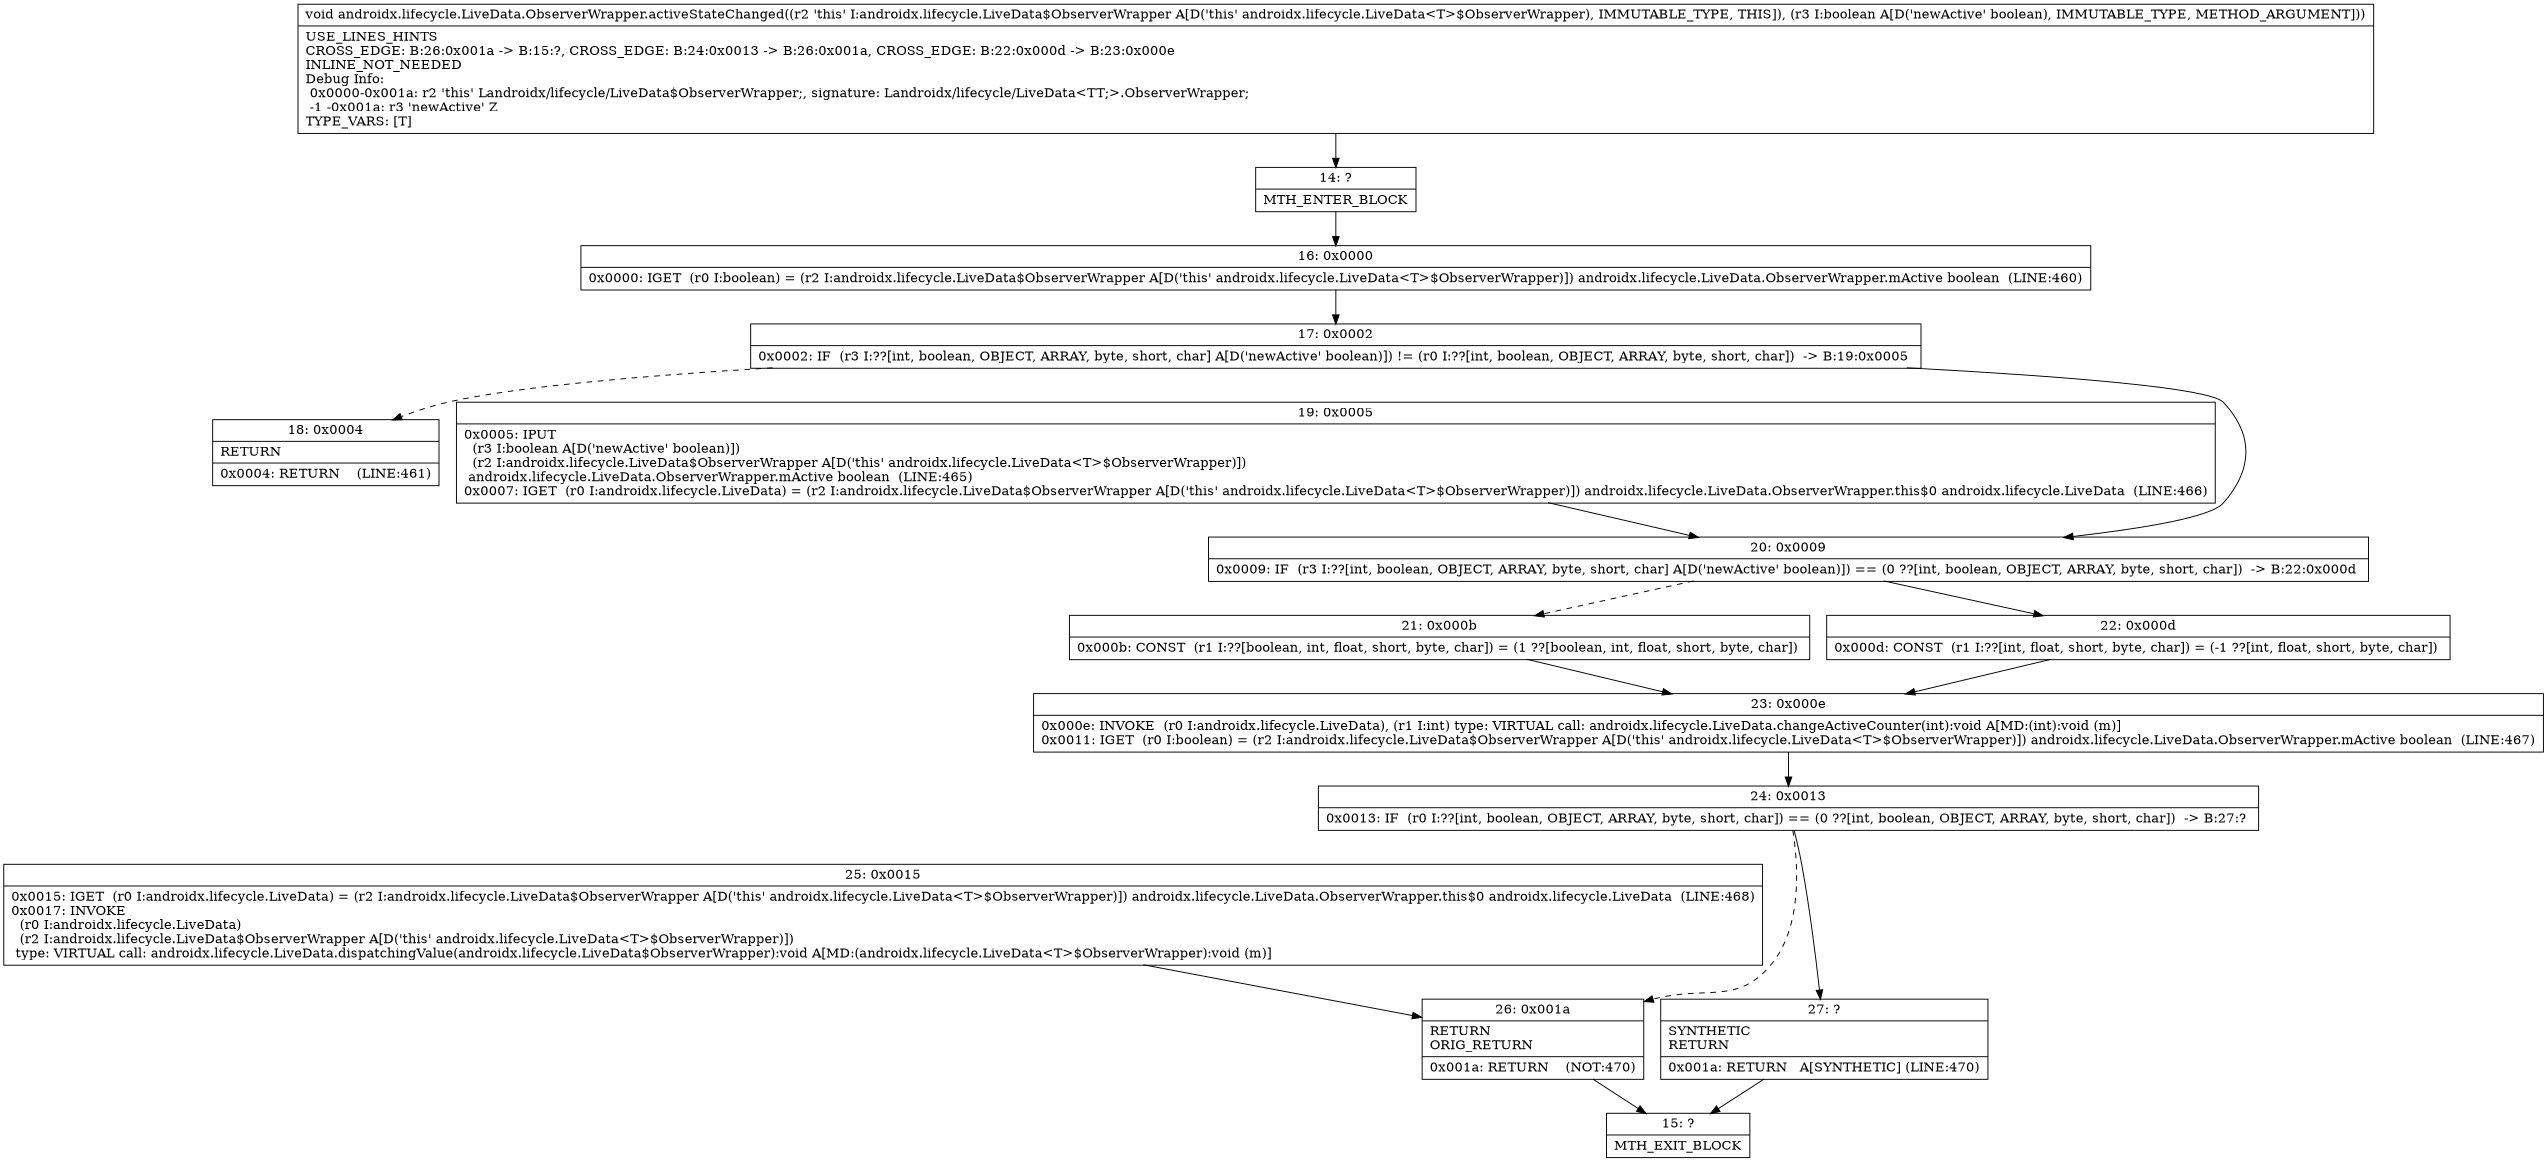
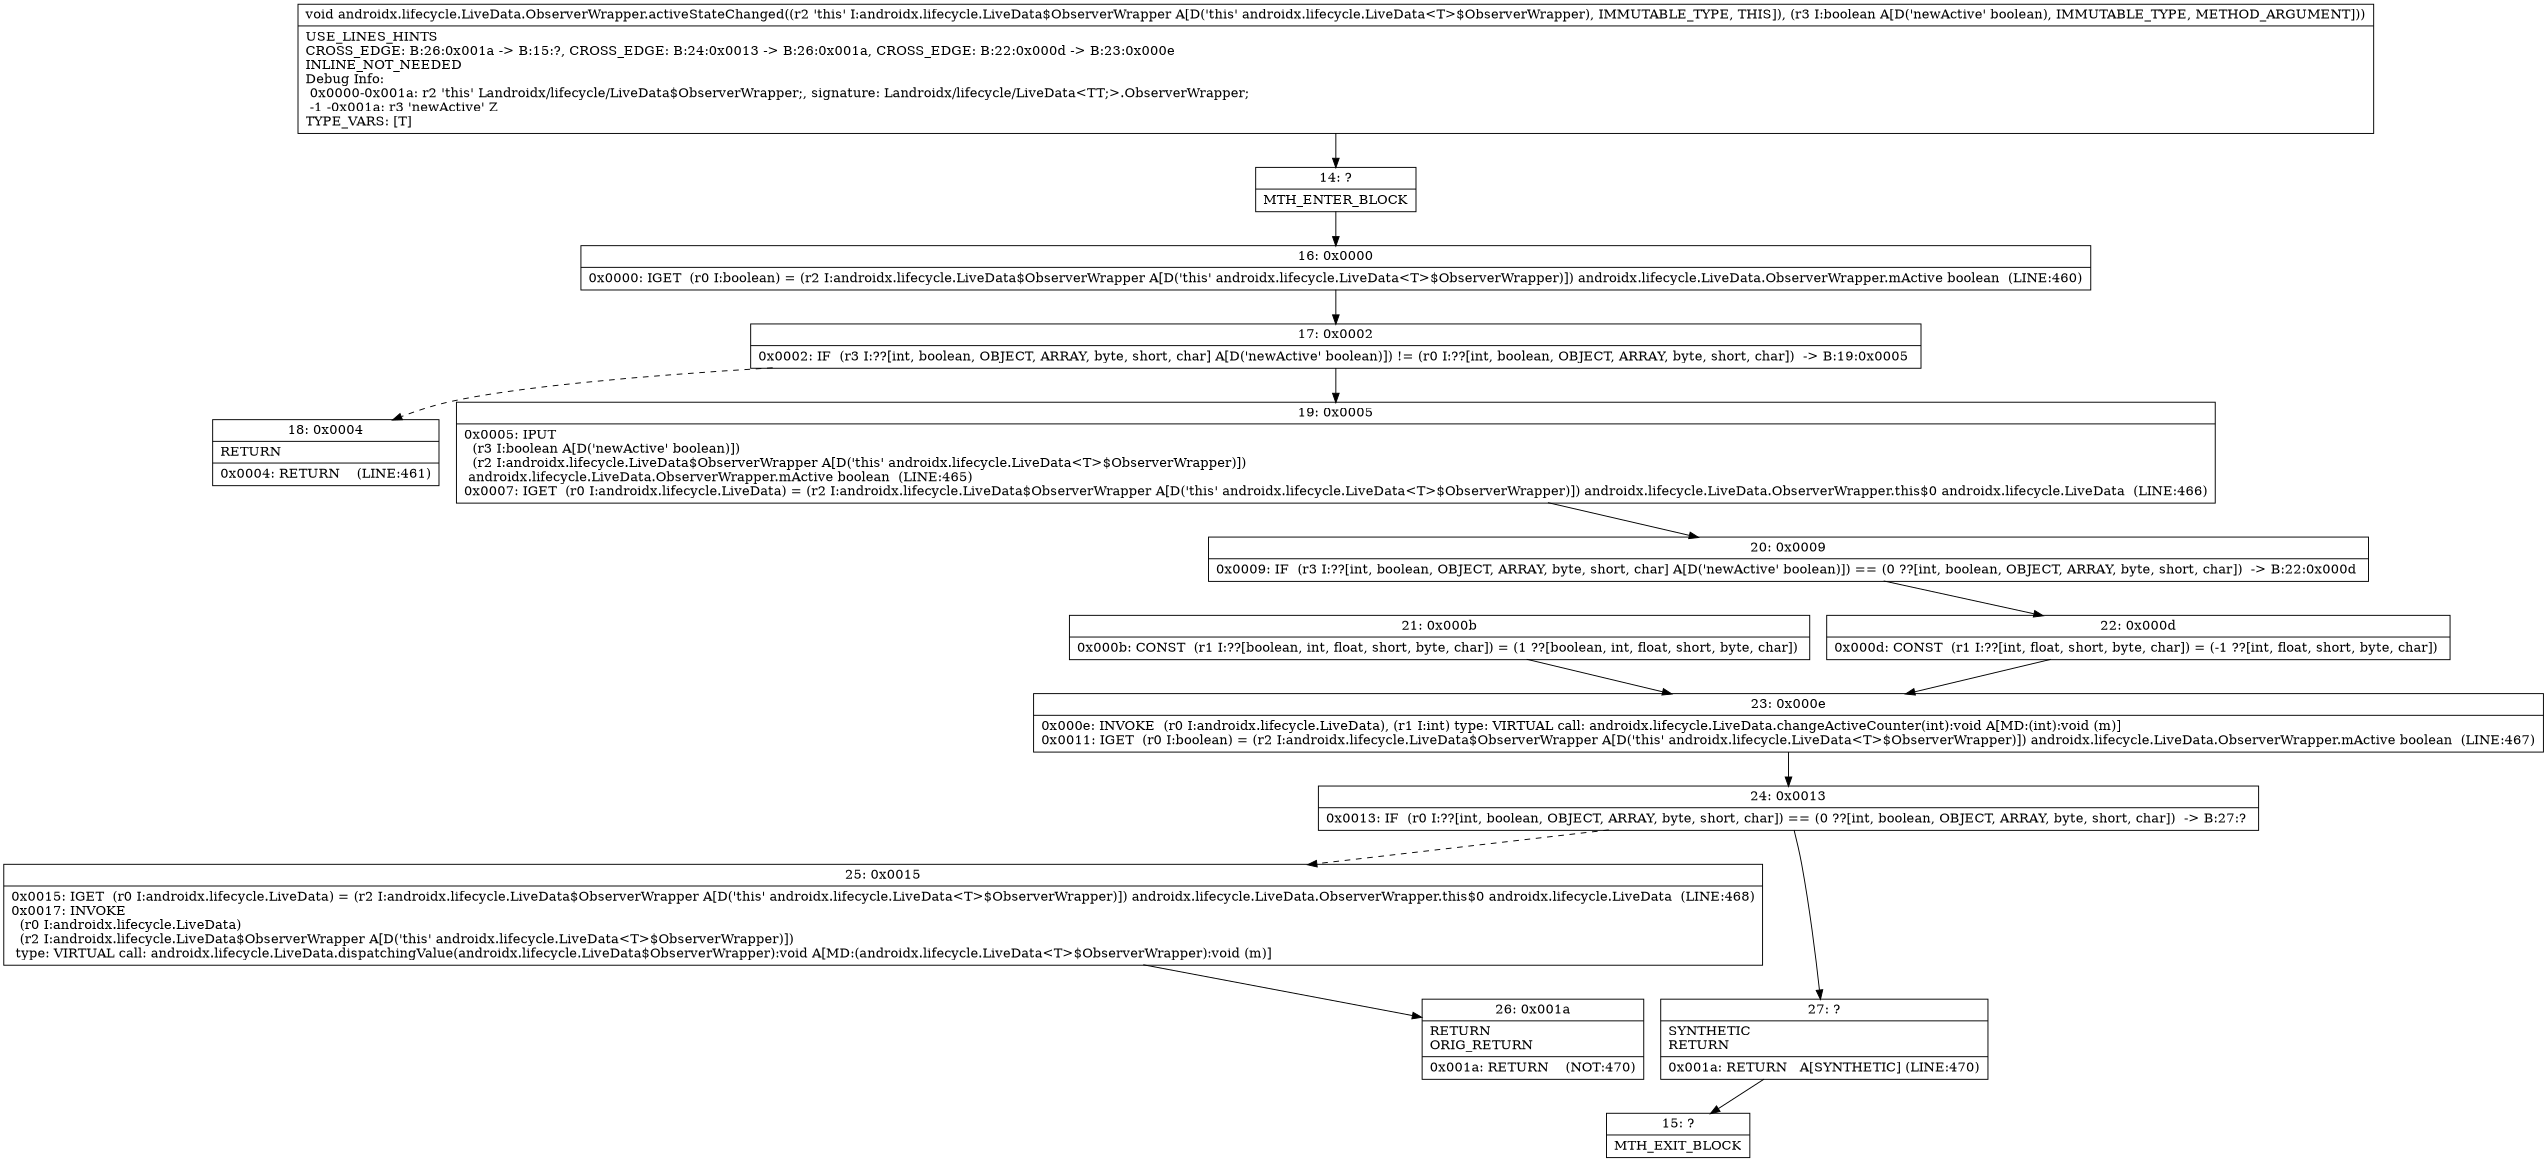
  digraph {
    node [shape=record]
    n1 [label="{14\:\ ?|MTH_ENTER_BLOCK\l}"]
    n2 [label="{16\:\ 0x0000|0x0000: IGET  (r0 I:boolean) = (r2 I:androidx.lifecycle.LiveData$ObserverWrapper A[D('this' androidx.lifecycle.LiveData\<T\>$ObserverWrapper)]) androidx.lifecycle.LiveData.ObserverWrapper.mActive boolean  (LINE:460)\l}"]
    n3 [label="{17\:\ 0x0002|0x0002: IF  (r3 I:??[int, boolean, OBJECT, ARRAY, byte, short, char] A[D('newActive' boolean)]) != (r0 I:??[int, boolean, OBJECT, ARRAY, byte, short, char])  \-\> B:19:0x0005 \l}"]
    n4 [label="{18\:\ 0x0004|RETURN\l|0x0004: RETURN    (LINE:461)\l}"]
    n5 [label="{19\:\ 0x0005|0x0005: IPUT  \l  (r3 I:boolean A[D('newActive' boolean)])\l  (r2 I:androidx.lifecycle.LiveData$ObserverWrapper A[D('this' androidx.lifecycle.LiveData\<T\>$ObserverWrapper)])\l androidx.lifecycle.LiveData.ObserverWrapper.mActive boolean  (LINE:465)\l0x0007: IGET  (r0 I:androidx.lifecycle.LiveData) = (r2 I:androidx.lifecycle.LiveData$ObserverWrapper A[D('this' androidx.lifecycle.LiveData\<T\>$ObserverWrapper)]) androidx.lifecycle.LiveData.ObserverWrapper.this$0 androidx.lifecycle.LiveData  (LINE:466)\l}"]
    n6 [label="{20\:\ 0x0009|0x0009: IF  (r3 I:??[int, boolean, OBJECT, ARRAY, byte, short, char] A[D('newActive' boolean)]) == (0 ??[int, boolean, OBJECT, ARRAY, byte, short, char])  \-\> B:22:0x000d \l}"]
    n7 [label="{15\:\ ?|MTH_EXIT_BLOCK\l}"]
    n8 [label="{21\:\ 0x000b|0x000b: CONST  (r1 I:??[boolean, int, float, short, byte, char]) = (1 ??[boolean, int, float, short, byte, char]) \l}"]
    n9 [label="{22\:\ 0x000d|0x000d: CONST  (r1 I:??[int, float, short, byte, char]) = (\-1 ??[int, float, short, byte, char]) \l}"]
    n10 [label="{23\:\ 0x000e|0x000e: INVOKE  (r0 I:androidx.lifecycle.LiveData), (r1 I:int) type: VIRTUAL call: androidx.lifecycle.LiveData.changeActiveCounter(int):void A[MD:(int):void (m)]\l0x0011: IGET  (r0 I:boolean) = (r2 I:androidx.lifecycle.LiveData$ObserverWrapper A[D('this' androidx.lifecycle.LiveData\<T\>$ObserverWrapper)]) androidx.lifecycle.LiveData.ObserverWrapper.mActive boolean  (LINE:467)\l}"]
    n11 [label="{24\:\ 0x0013|0x0013: IF  (r0 I:??[int, boolean, OBJECT, ARRAY, byte, short, char]) == (0 ??[int, boolean, OBJECT, ARRAY, byte, short, char])  \-\> B:27:? \l}"]
    n12 [label="{25\:\ 0x0015|0x0015: IGET  (r0 I:androidx.lifecycle.LiveData) = (r2 I:androidx.lifecycle.LiveData$ObserverWrapper A[D('this' androidx.lifecycle.LiveData\<T\>$ObserverWrapper)]) androidx.lifecycle.LiveData.ObserverWrapper.this$0 androidx.lifecycle.LiveData  (LINE:468)\l0x0017: INVOKE  \l  (r0 I:androidx.lifecycle.LiveData)\l  (r2 I:androidx.lifecycle.LiveData$ObserverWrapper A[D('this' androidx.lifecycle.LiveData\<T\>$ObserverWrapper)])\l type: VIRTUAL call: androidx.lifecycle.LiveData.dispatchingValue(androidx.lifecycle.LiveData$ObserverWrapper):void A[MD:(androidx.lifecycle.LiveData\<T\>$ObserverWrapper):void (m)]\l}"]
    n13 [label="{27\:\ ?|SYNTHETIC\lRETURN\l|0x001a: RETURN   A[SYNTHETIC] (LINE:470)\l}"]
    n14 [label="{26\:\ 0x001a|RETURN\lORIG_RETURN\l|0x001a: RETURN    (NOT:470)\l}"]
    n15 [label="{void androidx.lifecycle.LiveData.ObserverWrapper.activeStateChanged((r2 'this' I:androidx.lifecycle.LiveData$ObserverWrapper A[D('this' androidx.lifecycle.LiveData\<T\>$ObserverWrapper), IMMUTABLE_TYPE, THIS]), (r3 I:boolean A[D('newActive' boolean), IMMUTABLE_TYPE, METHOD_ARGUMENT]))  | USE_LINES_HINTS\lCROSS_EDGE: B:26:0x001a \-\> B:15:?, CROSS_EDGE: B:24:0x0013 \-\> B:26:0x001a, CROSS_EDGE: B:22:0x000d \-\> B:23:0x000e\lINLINE_NOT_NEEDED\lDebug Info:\l  0x0000\-0x001a: r2 'this' Landroidx\/lifecycle\/LiveData$ObserverWrapper;, signature: Landroidx\/lifecycle\/LiveData\<TT;\>.ObserverWrapper;\l  \-1 \-0x001a: r3 'newActive' Z\lTYPE_VARS: [T]\l}"]
    n1 -> n2
    n2 -> n3
    n3 -> n4 [style=dashed]
-   n3 -> n6
+   n3 -> n5
    n5 -> n6
-   n6 -> n8 [style=dashed]
    n6 -> n9
    n8 -> n10
    n9 -> n10
    n10 -> n11
-   n11 -> n14 [style=dashed]
+   n11 -> n12 [style=dashed]
    n11 -> n13
    n12 -> n14
    n13 -> n7
-   n14 -> n7
    n15 -> n1
  }
